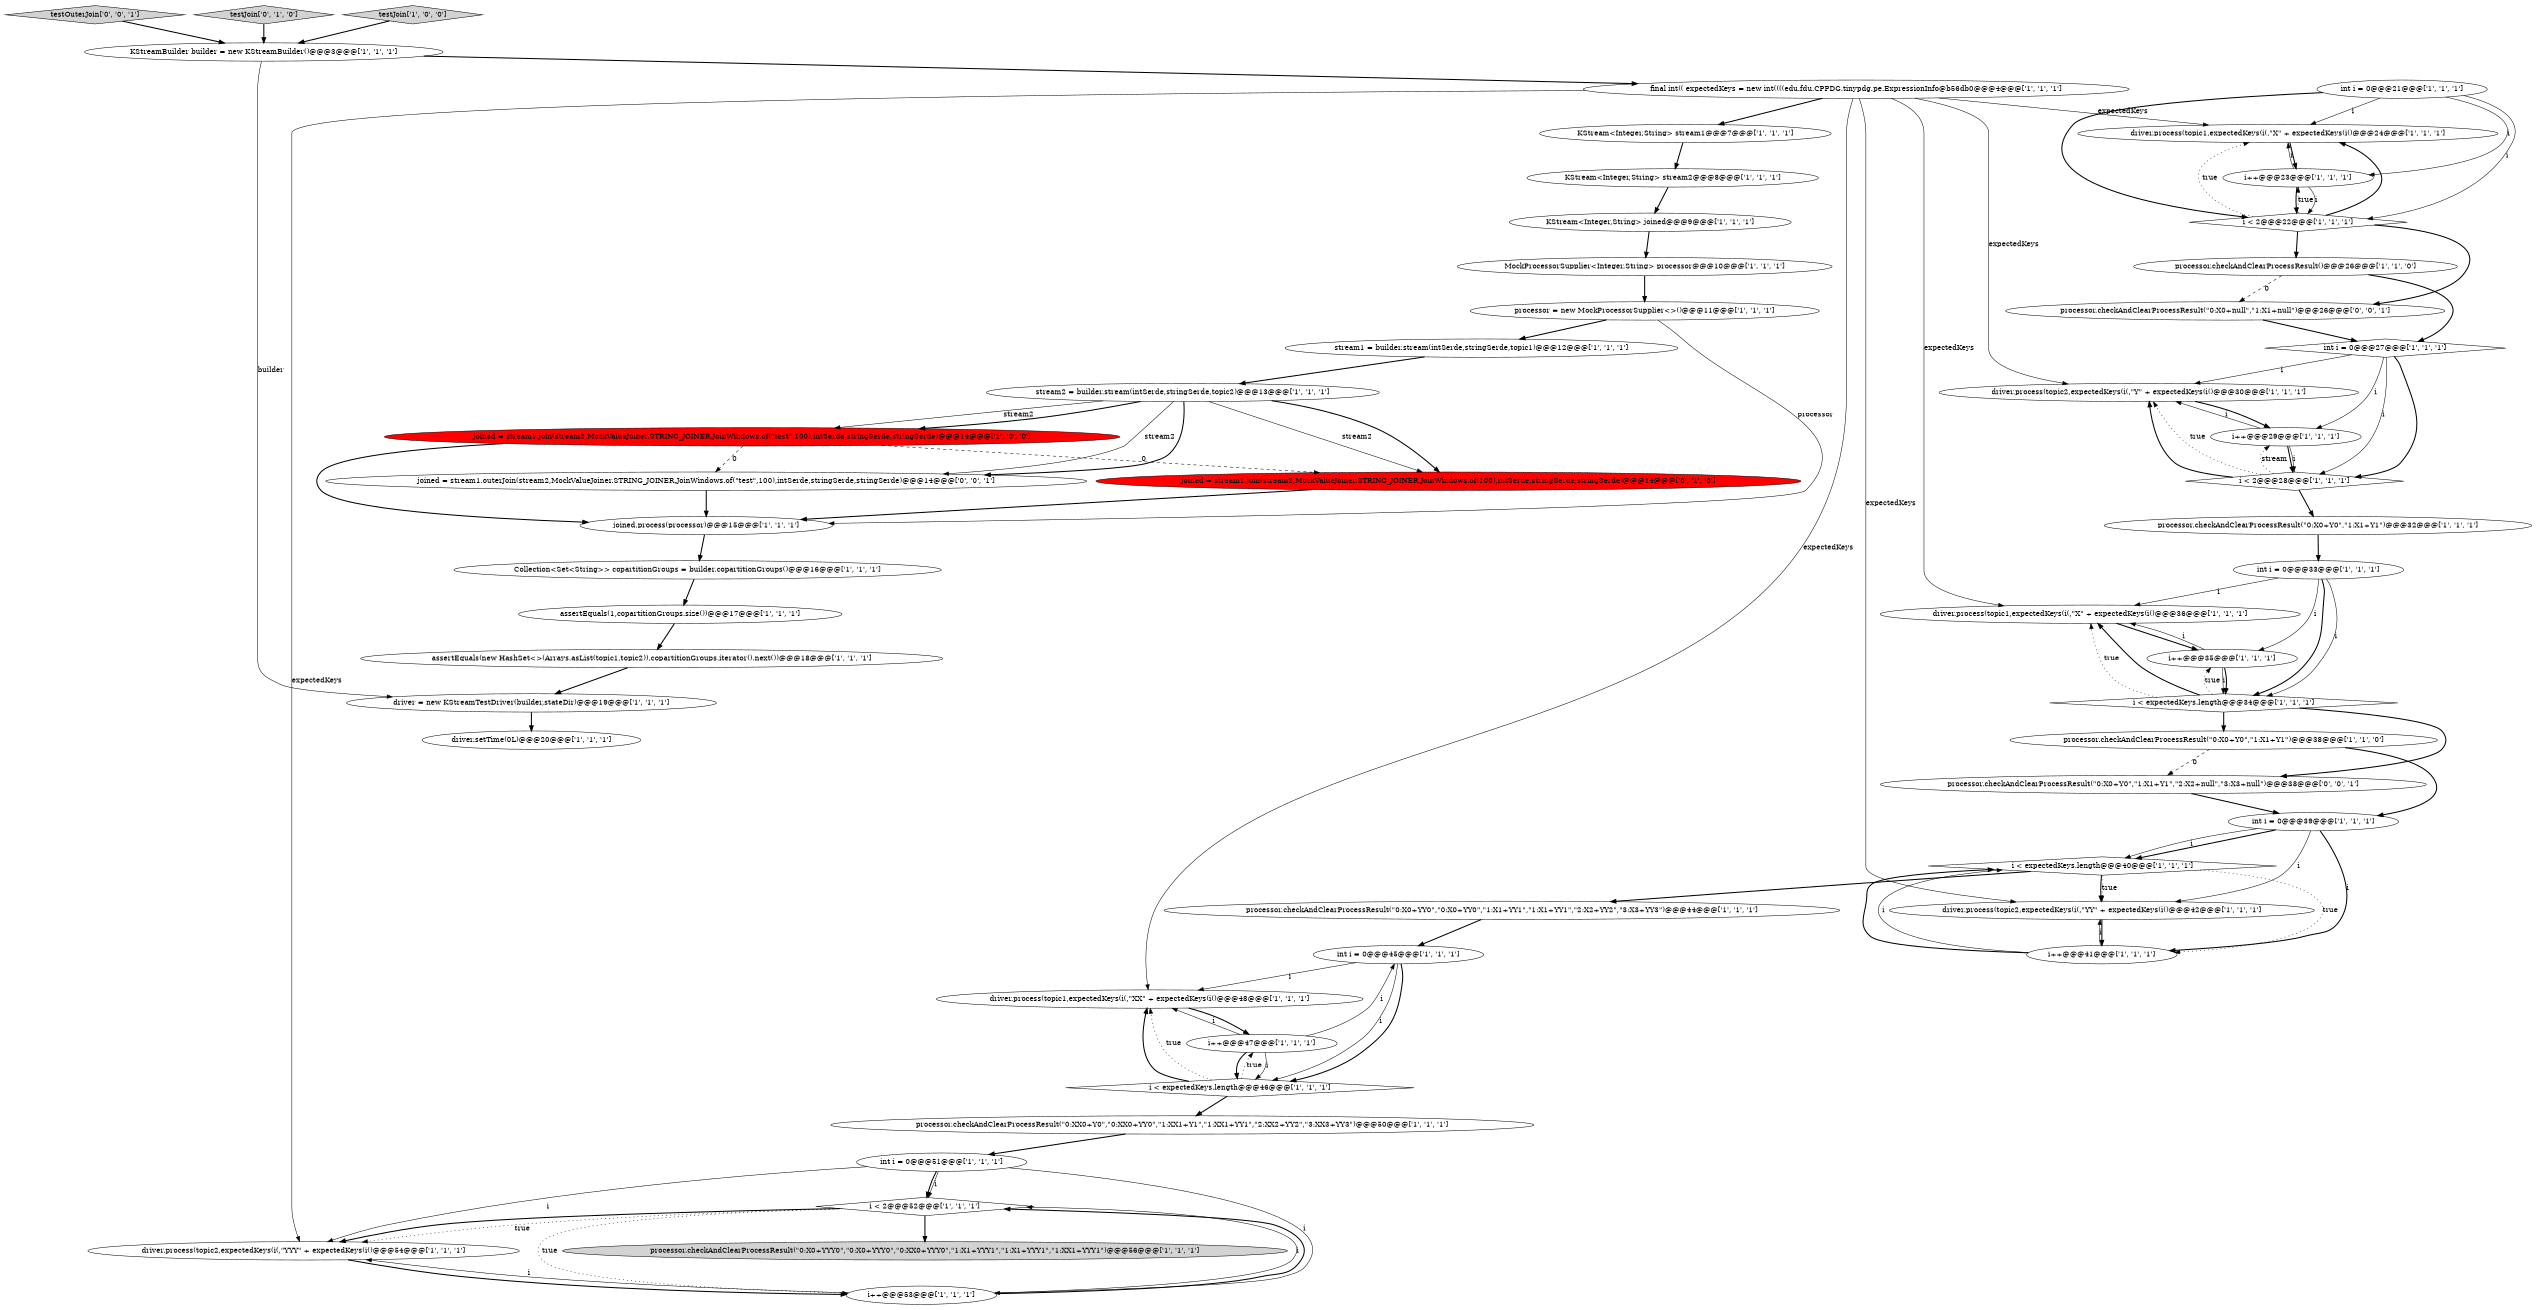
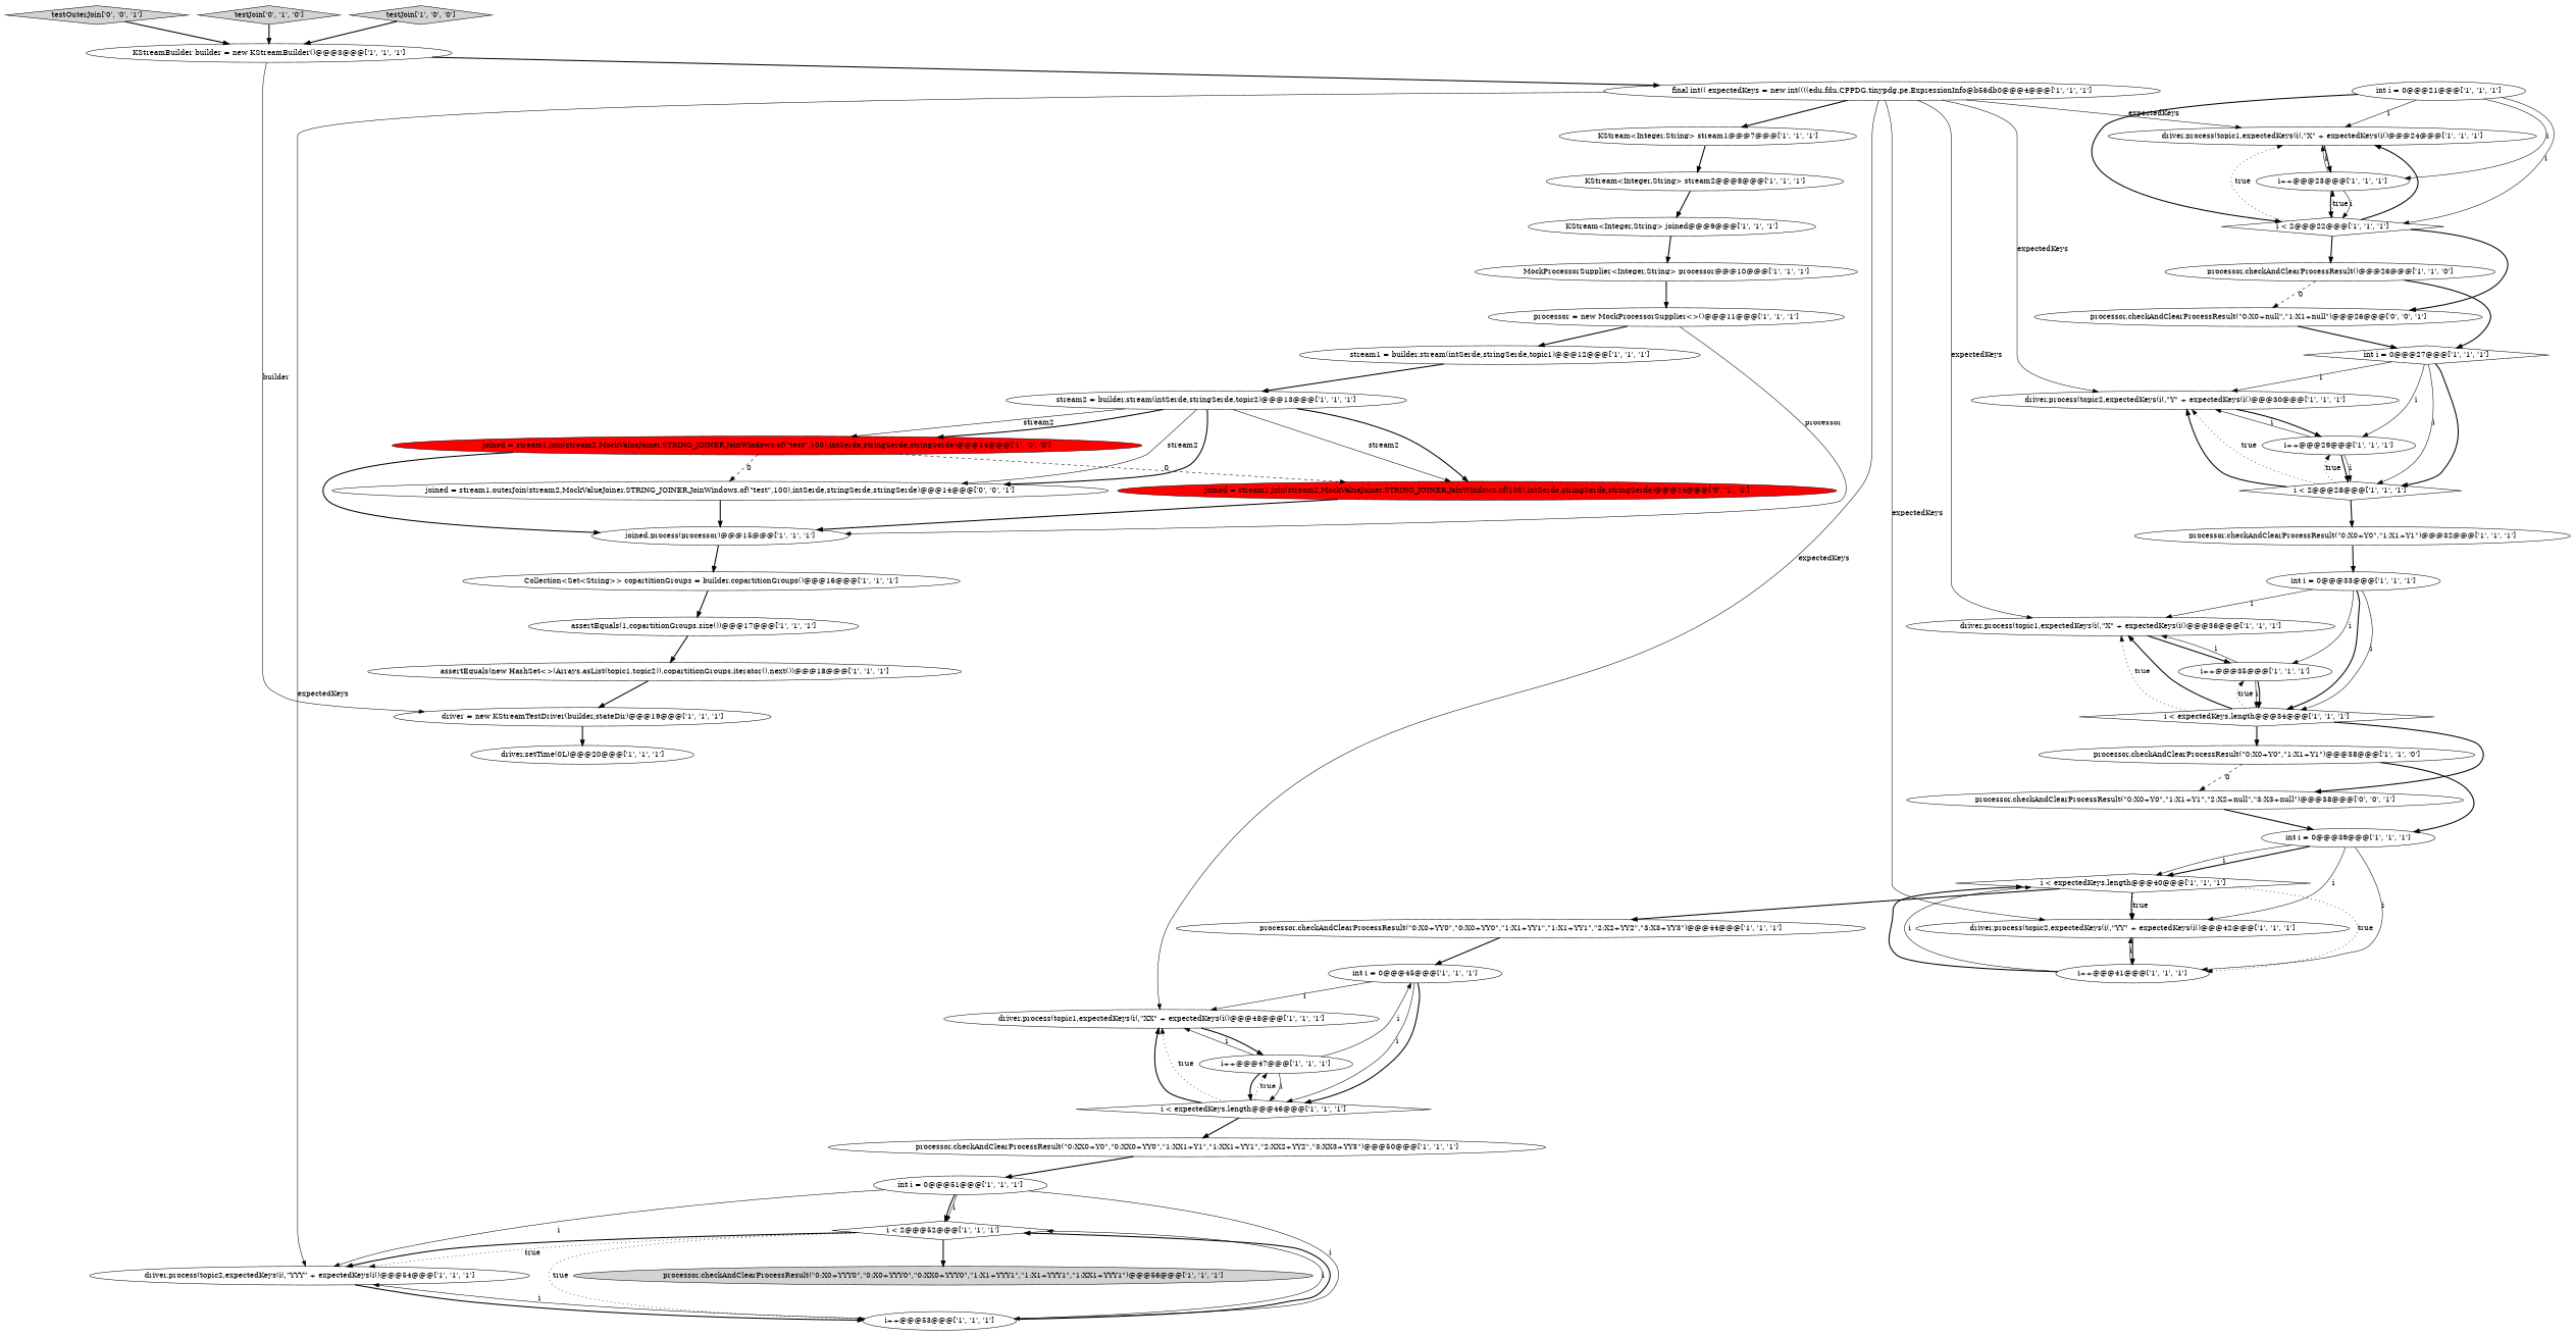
  digraph {
    node [fillcolor=white shape=ellipse style=filled]
    edge [style=bold]
    n1 [label="processor.checkAndClearProcessResult(\"0:XX0+Y0\",\"0:XX0+YY0\",\"1:XX1+Y1\",\"1:XX1+YY1\",\"2:XX2+YY2\",\"3:XX3+YY3\")@@@50@@@['1', '1', '1']"]
    n2 [label="int i = 0@@@51@@@['1', '1', '1']"]
    n3 [label="i < 2@@@52@@@['1', '1', '1']" shape=diamond]
    n4 [label="driver.process(topic2,expectedKeys(i(,\"YYY\" + expectedKeys(i()@@@54@@@['1', '1', '1']"]
    n5 [label="i++@@@53@@@['1', '1', '1']"]
    n6 [label="joined = stream1.outerJoin(stream2,MockValueJoiner.STRING_JOINER,JoinWindows.of(\"test\",100),intSerde,stringSerde,stringSerde)@@@14@@@['0', '0', '1']"]
    n7 [label="joined.process(processor)@@@15@@@['1', '1', '1']"]
    n8 [label="Collection<Set<String>> copartitionGroups = builder.copartitionGroups()@@@16@@@['1', '1', '1']"]
    n9 [label="stream2 = builder.stream(intSerde,stringSerde,topic2)@@@13@@@['1', '1', '1']"]
    n10 [fillcolor=red label="joined = stream1.join(stream2,MockValueJoiner.STRING_JOINER,JoinWindows.of(100),intSerde,stringSerde,stringSerde)@@@14@@@['0', '1', '0']"]
    n11 [fillcolor=red label="joined = stream1.join(stream2,MockValueJoiner.STRING_JOINER,JoinWindows.of(\"test\",100),intSerde,stringSerde,stringSerde)@@@14@@@['1', '0', '0']"]
    n12 [label="processor.checkAndClearProcessResult()@@@26@@@['1', '1', '0']"]
    n13 [label="processor.checkAndClearProcessResult(\"0:X0+null\",\"1:X1+null\")@@@26@@@['0', '0', '1']"]
    n14 [label="int i = 0@@@27@@@['1', '1', '1']" shape=diamond]
    n15 [label="i++@@@29@@@['1', '1', '1']"]
    n16 [label="driver.process(topic2,expectedKeys(i(,\"Y\" + expectedKeys(i()@@@30@@@['1', '1', '1']"]
    n17 [label="i < 2@@@28@@@['1', '1', '1']" shape=diamond]
    n18 [fillcolor=lightgray label="processor.checkAndClearProcessResult(\"0:X0+YYY0\",\"0:X0+YYY0\",\"0:XX0+YYY0\",\"1:X1+YYY1\",\"1:X1+YYY1\",\"1:XX1+YYY1\")@@@56@@@['1', '1', '1']"]
    n19 [label="driver.process(topic1,expectedKeys(i(,\"X\" + expectedKeys(i()@@@36@@@['1', '1', '1']"]
    n20 [label="i++@@@35@@@['1', '1', '1']"]
    n21 [label="i < expectedKeys.length@@@34@@@['1', '1', '1']" shape=diamond]
    n22 [label="assertEquals(1,copartitionGroups.size())@@@17@@@['1', '1', '1']"]
    n23 [label="assertEquals(new HashSet<>(Arrays.asList(topic1,topic2)),copartitionGroups.iterator().next())@@@18@@@['1', '1', '1']"]
    n24 [label="driver = new KStreamTestDriver(builder,stateDir)@@@19@@@['1', '1', '1']"]
    n25 [label="driver.setTime(0L)@@@20@@@['1', '1', '1']"]
    n26 [fillcolor=lightgray label="testOuterJoin['0', '0', '1']" shape=diamond]
    n27 [label="KStreamBuilder builder = new KStreamBuilder()@@@3@@@['1', '1', '1']"]
    n28 [label="final int(( expectedKeys = new int((((edu.fdu.CPPDG.tinypdg.pe.ExpressionInfo@b56db0@@@4@@@['1', '1', '1']"]
    n29 [label="processor.checkAndClearProcessResult(\"0:X0+Y0\",\"1:X1+Y1\")@@@38@@@['1', '1', '0']"]
    n30 [label="processor.checkAndClearProcessResult(\"0:X0+Y0\",\"1:X1+Y1\",\"2:X2+null\",\"3:X3+null\")@@@38@@@['0', '0', '1']"]
    n31 [label="int i = 0@@@39@@@['1', '1', '1']"]
    n32 [label="i < expectedKeys.length@@@40@@@['1', '1', '1']" shape=diamond]
    n33 [label="driver.process(topic2,expectedKeys(i(,\"YY\" + expectedKeys(i()@@@42@@@['1', '1', '1']"]
    n34 [label="i++@@@41@@@['1', '1', '1']"]
    n35 [label="i < 2@@@22@@@['1', '1', '1']" shape=diamond]
    n36 [label="driver.process(topic1,expectedKeys(i(,\"X\" + expectedKeys(i()@@@24@@@['1', '1', '1']"]
    n37 [label="i++@@@23@@@['1', '1', '1']"]
    n38 [label="processor = new MockProcessorSupplier<>()@@@11@@@['1', '1', '1']"]
    n39 [label="stream1 = builder.stream(intSerde,stringSerde,topic1)@@@12@@@['1', '1', '1']"]
    n40 [label="int i = 0@@@21@@@['1', '1', '1']"]
    n41 [label="i++@@@47@@@['1', '1', '1']"]
    n42 [label="driver.process(topic1,expectedKeys(i(,\"XX\" + expectedKeys(i()@@@48@@@['1', '1', '1']"]
    n43 [label="i < expectedKeys.length@@@46@@@['1', '1', '1']" shape=diamond]
    n44 [label="int i = 0@@@45@@@['1', '1', '1']"]
    n45 [label="KStream<Integer,String> joined@@@9@@@['1', '1', '1']"]
    n46 [label="MockProcessorSupplier<Integer,String> processor@@@10@@@['1', '1', '1']"]
    n47 [label="processor.checkAndClearProcessResult(\"0:X0+Y0\",\"1:X1+Y1\")@@@32@@@['1', '1', '1']"]
    n48 [label="KStream<Integer,String> stream1@@@7@@@['1', '1', '1']"]
    n49 [fillcolor=lightgray label="testJoin['0', '1', '0']" shape=diamond]
    n50 [label="int i = 0@@@33@@@['1', '1', '1']"]
    n51 [label="processor.checkAndClearProcessResult(\"0:X0+YY0\",\"0:X0+YY0\",\"1:X1+YY1\",\"1:X1+YY1\",\"2:X2+YY2\",\"3:X3+YY3\")@@@44@@@['1', '1', '1']"]
    n52 [label="KStream<Integer,String> stream2@@@8@@@['1', '1', '1']"]
    n53 [fillcolor=lightgray label="testJoin['1', '0', '0']" shape=diamond]
    n1 -> n2
    n2 -> n3 [label=i style=solid]
    n2 -> n3
    n2 -> n4 [label=i style=solid]
    n2 -> n5 [label=i style=solid]
    n3 -> n4 [label=true style=dotted]
    n3 -> n4
    n3 -> n5 [label=true style=dotted]
    n3 -> n18
    n4 -> n5
    n5 -> n3 [label=i style=solid]
    n5 -> n3
    n5 -> n4 [label=i style=solid]
    n6 -> n7
    n7 -> n8
    n8 -> n22
    n9 -> n6 [label=stream2 style=solid]
    n9 -> n6
    n9 -> n10 [label=stream2 style=solid]
    n9 -> n10
    n9 -> n11 [label=stream2 style=solid]
    n9 -> n11
    n10 -> n7
    n11 -> n6 [label=0 style=dashed]
    n11 -> n7
    n11 -> n10 [label=0 style=dashed]
    n12 -> n13 [label=0 style=dashed]
    n12 -> n14
    n13 -> n14
    n14 -> n15 [label=i style=solid]
    n14 -> n16 [label=i style=solid]
    n14 -> n17
    n14 -> n17 [label=i style=solid]
    n15 -> n16 [label=i style=solid]
    n15 -> n17
    n15 -> n17 [label=i style=solid]
    n16 -> n15
-   n17 -> n15 [label=stream style=dotted]
+   n17 -> n15 [label=true style=dotted]
    n17 -> n16
    n17 -> n16 [label=true style=dotted]
    n17 -> n47
    n19 -> n20
    n20 -> n19 [label=i style=solid]
    n20 -> n21 [label=i style=solid]
    n20 -> n21
    n21 -> n19 [label=true style=dotted]
    n21 -> n19
    n21 -> n20 [label=true style=dotted]
    n21 -> n29
    n21 -> n30
    n22 -> n23
    n23 -> n24
    n24 -> n25
    n26 -> n27
    n27 -> n24 [label=builder style=solid]
    n27 -> n28
    n28 -> n4 [label=expectedKeys style=solid]
    n28 -> n16 [label=expectedKeys style=solid]
    n28 -> n19 [label=expectedKeys style=solid]
    n28 -> n33 [label=expectedKeys style=solid]
    n28 -> n36 [label=expectedKeys style=solid]
    n28 -> n42 [label=expectedKeys style=solid]
    n28 -> n48
    n29 -> n30 [label=0 style=dashed]
    n29 -> n31
    n30 -> n31
    n31 -> n32
    n31 -> n32 [label=i style=solid]
    n31 -> n33 [label=i style=solid]
-   n31 -> n34 [label=i]
+   n31 -> n34 [label=i style=solid]
    n32 -> n33
    n32 -> n33 [label=true style=dotted]
    n32 -> n34 [label=true style=dotted]
    n32 -> n51
    n33 -> n34
    n34 -> n32
    n34 -> n32 [label=i style=solid]
    n34 -> n33 [label=i style=solid]
    n35 -> n12
    n35 -> n13
    n35 -> n36
    n35 -> n36 [label=true style=dotted]
    n35 -> n37 [label=true style=dotted]
    n36 -> n37
    n37 -> n35
    n37 -> n35 [label=i style=solid]
    n37 -> n36 [label=i style=solid]
    n38 -> n7 [label=processor style=solid]
    n38 -> n39
    n39 -> n9
    n40 -> n35 [label=i style=solid]
    n40 -> n35
    n40 -> n36 [label=i style=solid]
    n40 -> n37 [label=i style=solid]
    n41 -> n42 [label=i style=solid]
    n41 -> n43 [label=i style=solid]
    n41 -> n43
    n41 -> n44 [label=i style=solid]
    n42 -> n41
    n43 -> n1
    n43 -> n41 [label=true style=dotted]
    n43 -> n42
    n43 -> n42 [label=true style=dotted]
    n44 -> n42 [label=i style=solid]
    n44 -> n43 [label=i style=solid]
    n44 -> n43
    n45 -> n46
    n46 -> n38
    n47 -> n50
    n48 -> n52
    n49 -> n27
    n50 -> n19 [label=i style=solid]
    n50 -> n20 [label=i style=solid]
    n50 -> n21
    n50 -> n21 [label=i style=solid]
    n51 -> n44
    n52 -> n45
    n53 -> n27
  }
